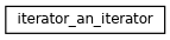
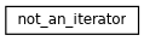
  digraph {
    rankdir=LR
-   n1 [color=black fillcolor=white fontname=Helvetica fontsize=10 height=0.2 label=iterator_an_iterator shape=record style=filled width=0.4]
+   n1 [color=black fillcolor=white fontname=Helvetica fontsize=10 height=0.2 label=not_an_iterator shape=record style=filled width=0.4]
  }
